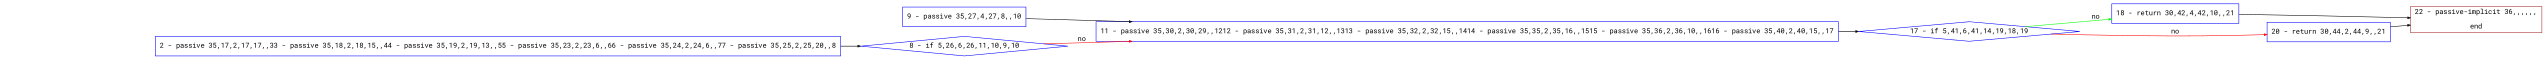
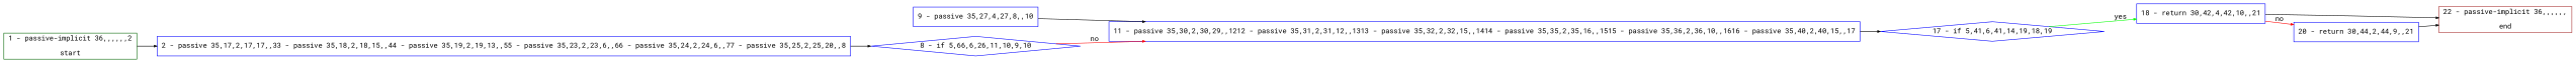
  digraph {
    bgcolor=white
    compound=true
    fillcolor="#FFFFCC"
    fontname="Roboto Mono"
    fontsize=12
    pack=true
    packmode=clust
    rankdir=LR
    style="rounded,filled"
    node [color="#0000ff" compound=true fillcolor="#ffffff" fixedsize=false fontname="Roboto Mono" fontsize=12 node_initialized=no shape=box style=filled]
    edge [arrowhead=normal arrowsize=0.5 arrowtail=none color="#000000" compound=true dir=forward fontcolor=black fontname="Roboto Mono" fontsize=12]
    n1 [label="2 - passive 35,17,2,17,17,,33 - passive 35,18,2,18,15,,44 - passive 35,19,2,19,13,,55 - passive 35,23,2,23,6,,66 - passive 35,24,2,24,6,,77 - passive 35,25,2,25,20,,8"]
-   n2 [label="8 - if 5,26,6,26,11,10,9,10" shape=diamond]
+   n2 [label="8 - if 5,66,6,26,11,10,9,10" shape=diamond]
    n3 [label="11 - passive 35,30,2,30,29,,1212 - passive 35,31,2,31,12,,1313 - passive 35,32,2,32,15,,1414 - passive 35,35,2,35,16,,1515 - passive 35,36,2,36,10,,1616 - passive 35,40,2,40,15,,17"]
+   n4 [color="#006400" label="1 - passive-implicit 36,,,,,,2\n\nstart"]
    n5 [label="9 - passive 35,27,4,27,8,,10"]
    n6 [label="17 - if 5,41,6,41,14,19,18,19" shape=diamond]
    n7 [label="18 - return 30,42,4,42,10,,21"]
    n8 [label="20 - return 30,44,2,44,9,,21"]
    n9 [color="#a52a2a" label="22 - passive-implicit 36,,,,,,\n\nend"]
    n1 -> n2
    n2 -> n3 [color="#ff0000" label=no]
    n3 -> n6
+   n4 -> n1
    n5 -> n3
-   n6 -> n7 [color="#00ff00" label=no]
-   n6 -> n8 [color="#ff0000" label=no]
+   n6 -> n7 [color="#00ff00" label=yes]
+   n7 -> n8 [color="#ff0000" label=no]
    n7 -> n9
    n8 -> n9
  }
